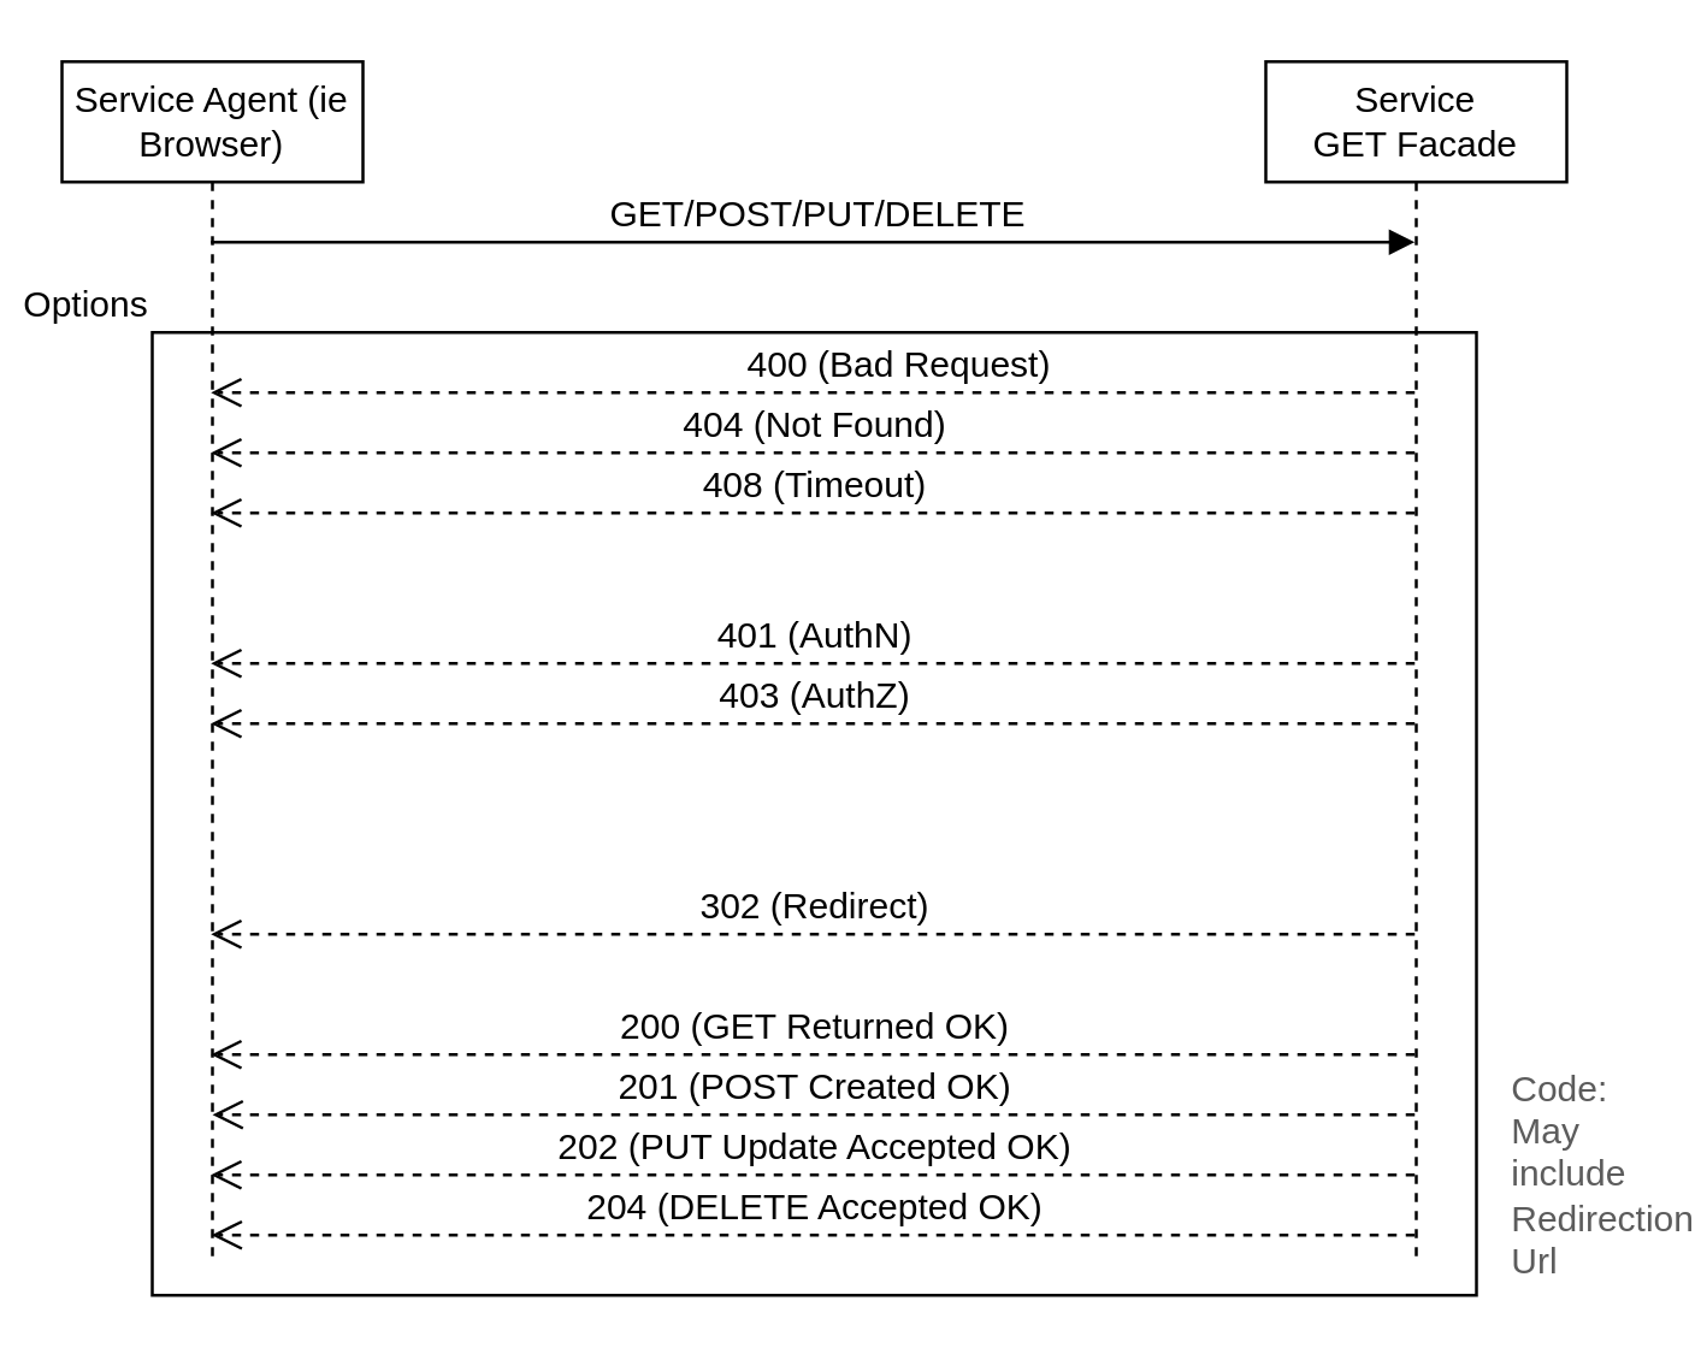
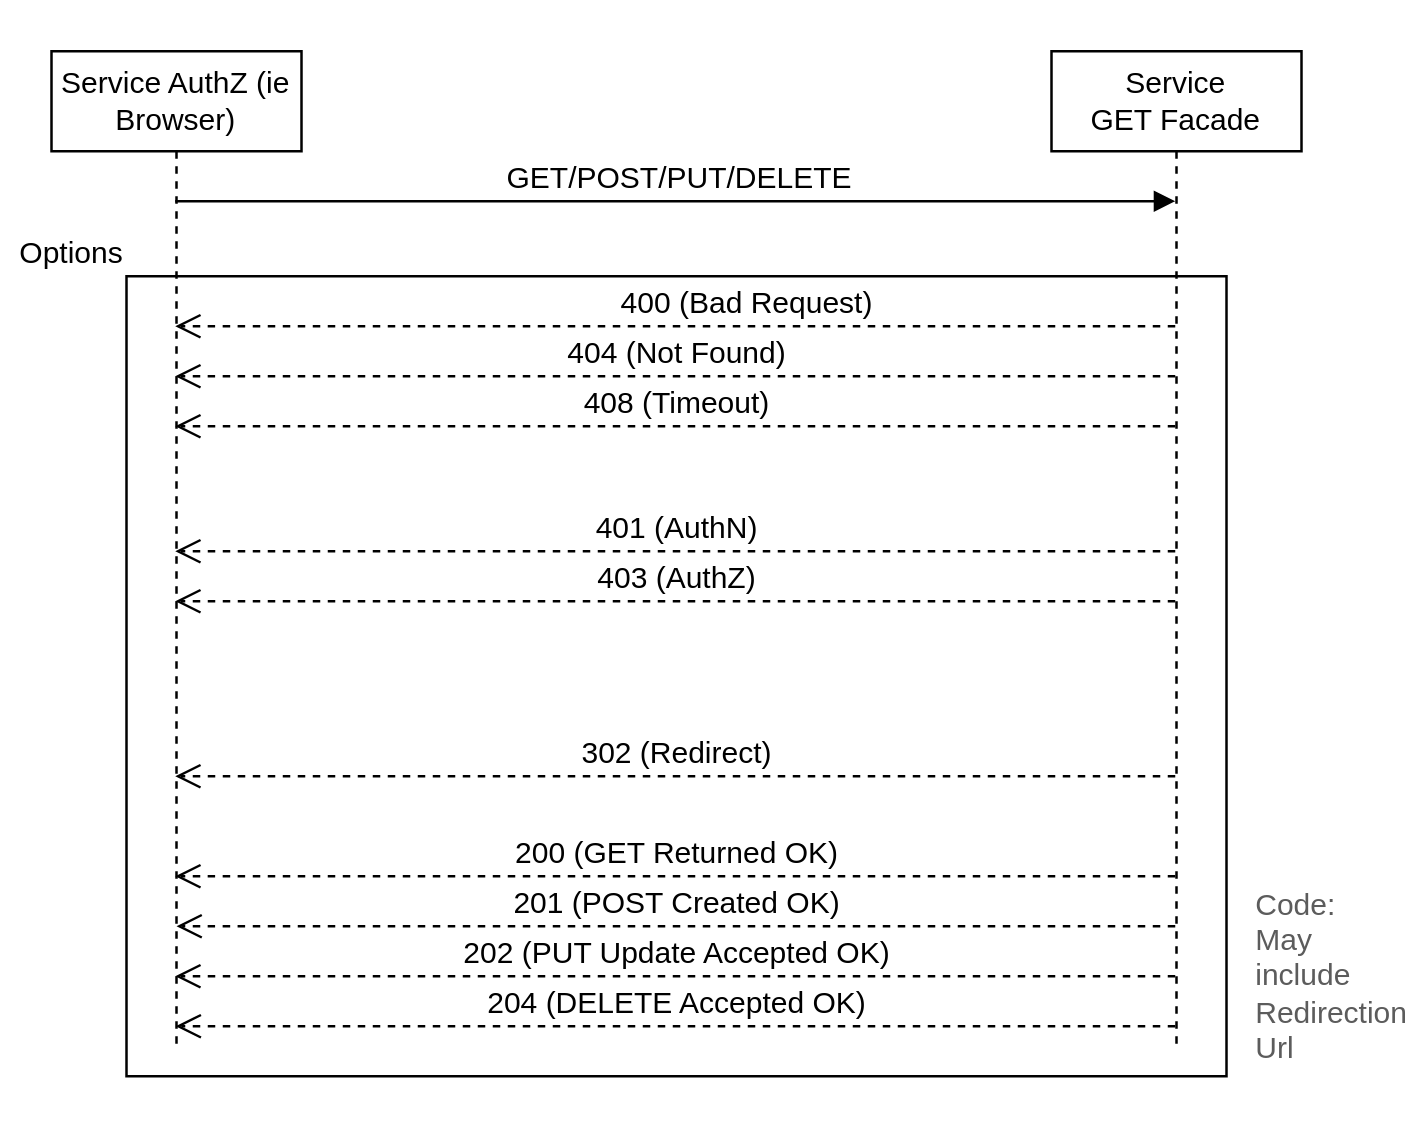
  <mxCell id="0" />
  <mxCell id="1" parent="0" />
  <mxCell id="2" value="Options" style="html=1;labelBackgroundColor=none;strokeColor=#000000;fontSize=12;fontColor=#000000;align=right;labelPosition=left;verticalLabelPosition=top;verticalAlign=bottom;" vertex="1" parent="1"><mxGeometry x="50" y="110" width="440" height="320" as="geometry" /></mxCell>
- <mxCell id="3" value="Service Agent (ie Browser)" style="shape=umlLifeline;perimeter=lifelinePerimeter;whiteSpace=wrap;html=1;container=1;collapsible=0;recursiveResize=0;outlineConnect=0;labelBackgroundColor=none;strokeColor=#000000;fontSize=12;fontColor=#000000;align=center;" vertex="1" parent="1"><mxGeometry x="20" y="20" width="100" height="400" as="geometry" /></mxCell>
+ <mxCell id="3" value="Service AuthZ (ie Browser)" style="shape=umlLifeline;perimeter=lifelinePerimeter;whiteSpace=wrap;html=1;container=1;collapsible=0;recursiveResize=0;outlineConnect=0;labelBackgroundColor=none;strokeColor=#000000;fontSize=12;fontColor=#000000;align=center;" vertex="1" parent="1"><mxGeometry x="20" y="20" width="100" height="400" as="geometry" /></mxCell>
  <mxCell id="4" value="Service &lt;br&gt;GET Facade" style="shape=umlLifeline;perimeter=lifelinePerimeter;whiteSpace=wrap;html=1;container=1;collapsible=0;recursiveResize=0;outlineConnect=0;labelBackgroundColor=none;strokeColor=#000000;fontSize=12;fontColor=#000000;align=center;" vertex="1" parent="1"><mxGeometry x="420" y="20" width="100" height="400" as="geometry" /></mxCell>
  <mxCell id="5" value="401 (AuthN)" style="html=1;verticalAlign=bottom;endArrow=open;dashed=1;endSize=8;strokeWidth=1;fontSize=12;fontColor=#000000;" edge="1" parent="1" source="4" target="3"><mxGeometry relative="1" as="geometry"><mxPoint x="400" y="520" as="sourcePoint" /><mxPoint x="299.5" y="520" as="targetPoint" /><Array as="points"><mxPoint x="110" y="220" /></Array></mxGeometry></mxCell>
  <mxCell id="6" value="200 (GET Returned OK)" style="html=1;verticalAlign=bottom;endArrow=open;dashed=1;endSize=8;strokeWidth=1;fontSize=12;fontColor=#000000;" edge="1" parent="1" source="4" target="3"><mxGeometry relative="1" as="geometry"><mxPoint x="400" y="520" as="sourcePoint" /><mxPoint x="299.5" y="520" as="targetPoint" /><Array as="points"><mxPoint x="240" y="350" /><mxPoint x="90" y="350" /></Array></mxGeometry></mxCell>
  <mxCell id="7" value="403 (AuthZ)" style="html=1;verticalAlign=bottom;endArrow=open;dashed=1;endSize=8;strokeWidth=1;fontSize=12;fontColor=#000000;" edge="1" parent="1" source="4" target="3"><mxGeometry relative="1" as="geometry"><mxPoint x="170" y="350" as="sourcePoint" /><mxPoint x="299.5" y="350" as="targetPoint" /><Array as="points"><mxPoint x="110" y="240" /></Array></mxGeometry></mxCell>
  <mxCell id="8" value="404 (Not Found)" style="html=1;verticalAlign=bottom;endArrow=open;dashed=1;endSize=8;strokeWidth=1;fontSize=12;fontColor=#000000;" edge="1" parent="1" source="4" target="3"><mxGeometry relative="1" as="geometry"><mxPoint x="179.5" y="270" as="sourcePoint" /><mxPoint x="79.5" y="270" as="targetPoint" /><Array as="points"><mxPoint x="90" y="150" /></Array></mxGeometry></mxCell>
  <mxCell id="9" value="400 (Bad Request)" style="html=1;verticalAlign=bottom;endArrow=open;dashed=1;endSize=8;strokeWidth=1;fontSize=12;fontColor=#000000;" edge="1" parent="1" source="4" target="3"><mxGeometry x="0.912" y="-210" relative="1" as="geometry"><mxPoint x="170" y="180" as="sourcePoint" /><mxPoint x="210" y="180" as="targetPoint" /><Array as="points"><mxPoint x="90" y="130" /></Array><mxPoint x="210" y="210" as="offset" /></mxGeometry></mxCell>
  <mxCell id="10" value="GET/POST/PUT/DELETE" style="html=1;verticalAlign=bottom;endArrow=block;strokeWidth=1;fontSize=12;fontColor=#000000;" edge="1" parent="1" source="3" target="4"><mxGeometry x="0.006" width="80" relative="1" as="geometry"><mxPoint x="70" y="120" as="sourcePoint" /><mxPoint x="150" y="120" as="targetPoint" /><Array as="points"><mxPoint x="90" y="80" /></Array><mxPoint as="offset" /></mxGeometry></mxCell>
  <mxCell id="11" value="408 (Timeout)" style="html=1;verticalAlign=bottom;endArrow=open;dashed=1;endSize=8;strokeWidth=1;fontSize=12;fontColor=#000000;" edge="1" parent="1" source="4" target="3"><mxGeometry x="-0.0" relative="1" as="geometry"><mxPoint x="170" y="160" as="sourcePoint" /><mxPoint x="79.929" y="160" as="targetPoint" /><Array as="points"><mxPoint x="170" y="170" /></Array><mxPoint as="offset" /></mxGeometry></mxCell>
  <mxCell id="12" value="302 (Redirect)" style="html=1;verticalAlign=bottom;endArrow=open;dashed=1;endSize=8;strokeWidth=1;fontSize=12;fontColor=#000000;" edge="1" parent="1" source="4" target="3"><mxGeometry relative="1" as="geometry"><mxPoint x="279.5" y="270" as="sourcePoint" /><mxPoint x="79.929" y="270" as="targetPoint" /><Array as="points"><mxPoint x="100" y="310" /></Array></mxGeometry></mxCell>
  <mxCell id="13" value="201 (POST Created OK)" style="html=1;verticalAlign=bottom;endArrow=open;dashed=1;endSize=8;strokeWidth=1;fontSize=12;fontColor=#000000;" edge="1" parent="1" source="4"><mxGeometry relative="1" as="geometry"><mxPoint x="269.57" y="370" as="sourcePoint" /><mxPoint x="69.999" y="370" as="targetPoint" /><Array as="points"><mxPoint x="240.07" y="370" /><mxPoint x="90.07" y="370" /></Array></mxGeometry></mxCell>
  <mxCell id="14" value="202 (PUT Update Accepted OK)" style="html=1;verticalAlign=bottom;endArrow=open;dashed=1;endSize=8;strokeWidth=1;fontSize=12;fontColor=#000000;" edge="1" parent="1" source="4" target="3"><mxGeometry relative="1" as="geometry"><mxPoint x="270" y="380" as="sourcePoint" /><mxPoint x="79.999" y="380" as="targetPoint" /><Array as="points"><mxPoint x="250" y="390" /><mxPoint x="100" y="390" /></Array></mxGeometry></mxCell>
  <mxCell id="15" value="204 (DELETE Accepted OK)" style="html=1;verticalAlign=bottom;endArrow=open;dashed=1;endSize=8;strokeWidth=1;fontSize=12;fontColor=#000000;" edge="1" parent="1" source="4"><mxGeometry relative="1" as="geometry"><mxPoint x="529.5" y="410" as="sourcePoint" /><mxPoint x="69.667" y="410" as="targetPoint" /><Array as="points"><mxPoint x="250" y="410" /><mxPoint x="100" y="410" /></Array></mxGeometry></mxCell>
  <mxCell id="16" value="Code:&lt;br&gt;&lt;div style=&quot;&quot;&gt;&lt;span&gt;May include Redirection&lt;/span&gt;&lt;/div&gt;Url" style="text;html=1;strokeColor=none;fillColor=none;align=left;verticalAlign=middle;whiteSpace=wrap;rounded=0;sketch=0;fontColor=#5C5C5C;" vertex="1" parent="1"><mxGeometry x="500" y="380" width="40" height="20" as="geometry" /></mxCell>
